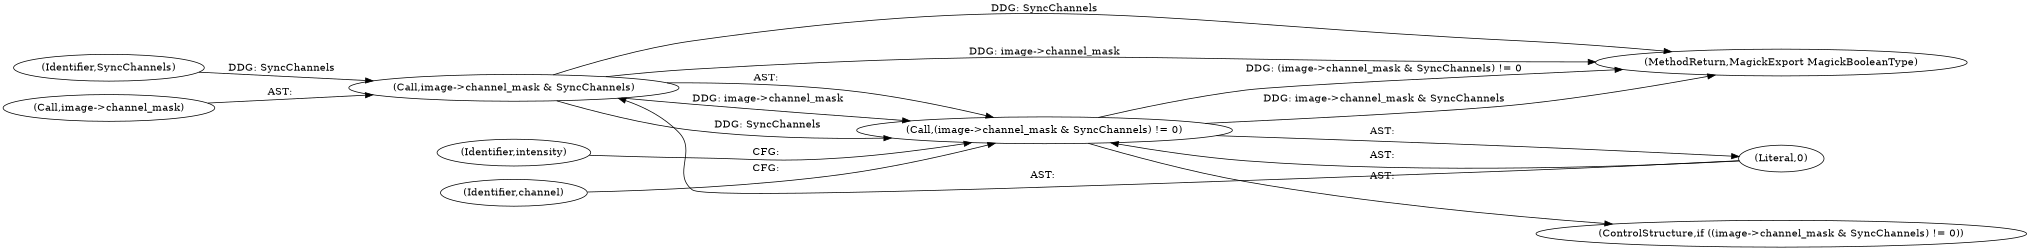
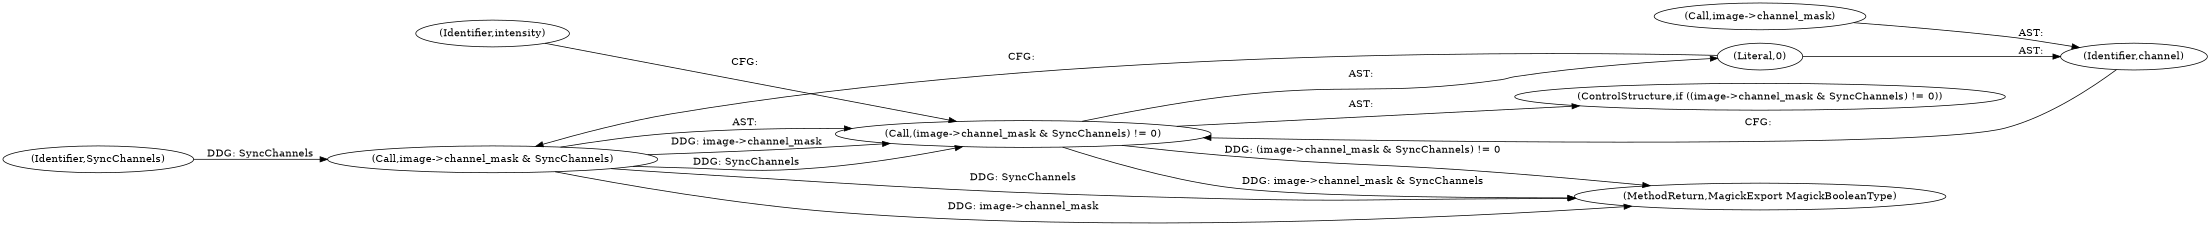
  digraph {
    rankdir=LR
    n1 [label="(Call,image->channel_mask & SyncChannels)"]
    n2 [label="(Call,(image->channel_mask & SyncChannels) != 0)"]
    n3 [label="(MethodReturn,MagickExport MagickBooleanType)"]
    n4 [label="(Literal,0)"]
    n5 [label="(ControlStructure,if ((image->channel_mask & SyncChannels) != 0))"]
    n6 [label="(Identifier,SyncChannels)"]
    n7 [label="(Call,image->channel_mask)"]
    n8 [label="(Identifier,intensity)"]
    n9 [label="(Identifier,channel)"]
    n1 -> n2 [label="AST: "]
    n1 -> n2 [label="DDG: image->channel_mask"]
    n1 -> n2 [label="DDG: SyncChannels"]
    n1 -> n3 [label="DDG: SyncChannels"]
    n1 -> n3 [label="DDG: image->channel_mask"]
    n2 -> n3 [label="DDG: (image->channel_mask & SyncChannels) != 0"]
    n2 -> n3 [label="DDG: image->channel_mask & SyncChannels"]
    n2 -> n4 [label="AST: "]
    n2 -> n5 [label="AST: "]
-   n4 -> n1 [label="AST: "]
-   n4 -> n2 [label="AST: "]
+   n4 -> n1 [label="CFG: "]
+   n4 -> n9 [label="AST: "]
    n6 -> n1 [label="DDG: SyncChannels"]
-   n7 -> n1 [label="AST: "]
+   n7 -> n9 [label="AST: "]
    n8 -> n2 [label="CFG: "]
    n9 -> n2 [label="CFG: "]
  }
